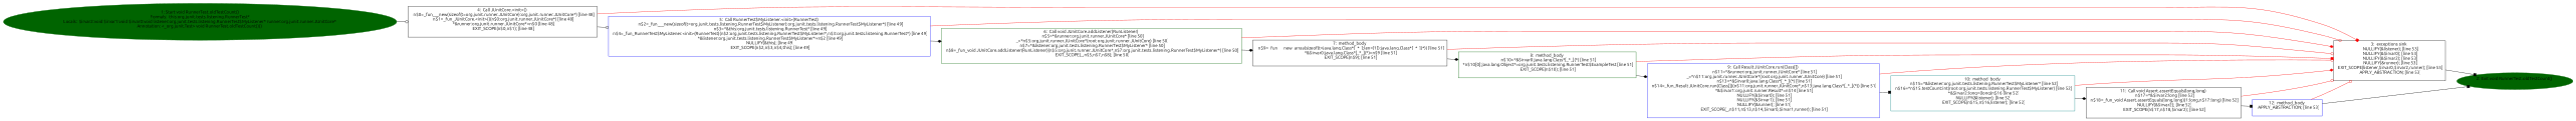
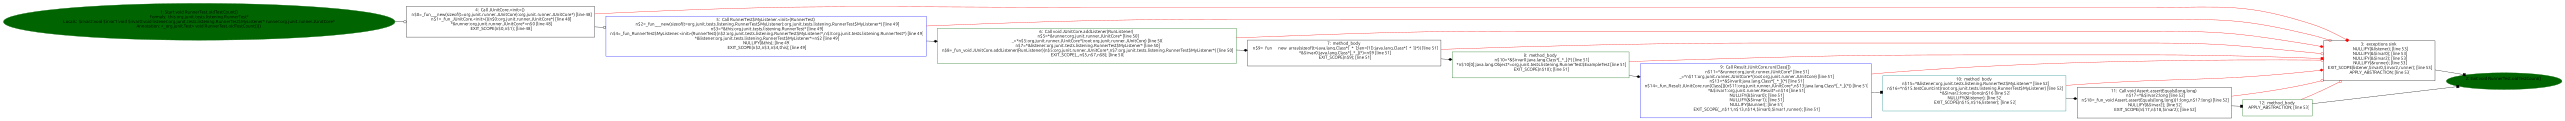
  digraph {
    rankdir=LR
    fontname=Ubuntu
    node [color=darkgreen fontname=Ubuntu shape=box]
    edge [arrowhead=odot fontname=Ubuntu]
    n1 [label="1: Start void RunnerTest.oldTestCount()\nFormals:  this:org.junit.tests.listening.RunnerTest*\nLocals:  $irvar2:void $irvar1:void $irvar0:void listener:org.junit.tests.listening.RunnerTest$MyListener* runner:org.junit.runner.JUnitCore*\nAnnotation: <_org.junit.Test> void RunnerTest.oldTestCount()() \n  " style=filled shape=""]
    n2 [label="4:  Call JUnitCore.<init>() \n   n$0=_fun___new(sizeof(t=org.junit.runner.JUnitCore):org.junit.runner.JUnitCore*) [line 48]\n  n$1=_fun_JUnitCore.<init>()(n$0:org.junit.runner.JUnitCore*) [line 48]\n  *&runner:org.junit.runner.JUnitCore*=n$0 [line 48]\n  EXIT_SCOPE(n$0,n$1); [line 48]\n " color=black]
    n3 [label="3:  exceptions sink \n   NULLIFY(&listener); [line 53]\n  NULLIFY(&$irvar0); [line 53]\n  NULLIFY(&$irvar2); [line 53]\n  NULLIFY(&runner); [line 53]\n  EXIT_SCOPE(listener,$irvar0,$irvar2,runner); [line 53]\n  APPLY_ABSTRACTION; [line 53]\n " color=black]
    n4 [label="5:  Call RunnerTest$MyListener.<init>(RunnerTest) \n   n$2=_fun___new(sizeof(t=org.junit.tests.listening.RunnerTest$MyListener):org.junit.tests.listening.RunnerTest$MyListener*) [line 49]\n  n$3=*&this:org.junit.tests.listening.RunnerTest* [line 49]\n  n$4=_fun_RunnerTest$MyListener.<init>(RunnerTest)(n$2:org.junit.tests.listening.RunnerTest$MyListener*,n$3:org.junit.tests.listening.RunnerTest*) [line 49]\n  *&listener:org.junit.tests.listening.RunnerTest$MyListener*=n$2 [line 49]\n  NULLIFY(&this); [line 49]\n  EXIT_SCOPE(n$2,n$3,n$4,this); [line 49]\n " color=blue]
    n5 [label="2: Exit void RunnerTest.oldTestCount() \n  " style=filled shape=""]
    n6 [label="6:  Call void JUnitCore.addListener(RunListener) \n   n$5=*&runner:org.junit.runner.JUnitCore* [line 50]\n  _=*n$5:org.junit.runner.JUnitCore*(root org.junit.runner.JUnitCore) [line 50]\n  n$7=*&listener:org.junit.tests.listening.RunnerTest$MyListener* [line 50]\n  n$8=_fun_void JUnitCore.addListener(RunListener)(n$5:org.junit.runner.JUnitCore*,n$7:org.junit.tests.listening.RunnerTest$MyListener*) [line 50]\n  EXIT_SCOPE(_,n$5,n$7,n$8); [line 50]\n "]
    n7 [label="7:  method_body \n   n$9=_fun___new_array(sizeof(t=java.lang.Class*[_*_];len=[1]):java.lang.Class*[_*_](*)) [line 51]\n  *&$irvar0:java.lang.Class*[_*_](*)=n$9 [line 51]\n  EXIT_SCOPE(n$9); [line 51]\n " color=black]
    n8 [label="8:  method_body \n   n$10=*&$irvar0:java.lang.Class*[_*_](*) [line 51]\n  *n$10[0]:java.lang.Object*=org.junit.tests.listening.RunnerTest$ExampleTest [line 51]\n  EXIT_SCOPE(n$10); [line 51]\n "]
    n9 [label="9:  Call Result JUnitCore.run(Class[]) \n   n$11=*&runner:org.junit.runner.JUnitCore* [line 51]\n  _=*n$11:org.junit.runner.JUnitCore*(root org.junit.runner.JUnitCore) [line 51]\n  n$13=*&$irvar0:java.lang.Class*[_*_](*) [line 51]\n  n$14=_fun_Result JUnitCore.run(Class[])(n$11:org.junit.runner.JUnitCore*,n$13:java.lang.Class*[_*_](*)) [line 51]\n  *&$irvar1:org.junit.runner.Result*=n$14 [line 51]\n  NULLIFY(&$irvar0); [line 51]\n  NULLIFY(&$irvar1); [line 51]\n  NULLIFY(&runner); [line 51]\n  EXIT_SCOPE(_,n$11,n$13,n$14,$irvar0,$irvar1,runner); [line 51]\n " color=blue]
    n10 [label="10:  method_body \n   n$15=*&listener:org.junit.tests.listening.RunnerTest$MyListener* [line 52]\n  n$16=*n$15.testCount:int(root org.junit.tests.listening.RunnerTest$MyListener) [line 52]\n  *&$irvar2:long=(long)n$16 [line 52]\n  NULLIFY(&listener); [line 52]\n  EXIT_SCOPE(n$15,n$16,listener); [line 52]\n " color=teal]
    n11 [label="11:  Call void Assert.assertEquals(long,long) \n   n$17=*&$irvar2:long [line 52]\n  n$18=_fun_void Assert.assertEquals(long,long)(1:long,n$17:long) [line 52]\n  NULLIFY(&$irvar2); [line 52]\n  EXIT_SCOPE(n$17,n$18,$irvar2); [line 52]\n " color=black]
-   n12 [label="12:  method_body \n   APPLY_ABSTRACTION; [line 53]\n " color=blue]
+   n12 [label="12:  method_body \n   APPLY_ABSTRACTION; [line 53]\n "]
    n1 -> n2
    n2 -> n3 [color=red arrowhead=box]
    n2 -> n4
    n3 -> n5 [arrowhead=box]
    n4 -> n3 [color=red]
    n4 -> n6 [arrowhead=diamond]
    n6 -> n3 [color=red arrowhead=diamond]
    n6 -> n7 [arrowhead=diamond]
    n7 -> n3 [color=red]
    n7 -> n8 [arrowhead=diamond]
    n8 -> n3 [color=red arrowhead=box]
    n8 -> n9 [arrowhead=diamond]
    n9 -> n3 [color=red]
    n9 -> n10 [arrowhead=box]
    n10 -> n3 [color=red arrowhead=diamond]
    n10 -> n11 [arrowhead=diamond]
    n11 -> n3 [color=red]
    n11 -> n12 [arrowhead=box]
    n12 -> n3 [color=red]
    n12 -> n5 [arrowhead=box]
  }
